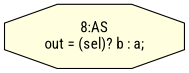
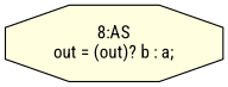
  strict digraph {
    rankdir=LR
    fontname="Roboto Condensed"
-   n1 [ast="<pyverilog.vparser.ast.Assign object at 0x7f47cb4b3450>" def_var="['out']" fillcolor=lightyellow label="8:AS\nout = (sel)? b : a;" statements="[]" style=filled typ=Assign use_var="['sel', 'b', 'a']" shape=octagon fontname="Roboto Condensed"]
+   n1 [ast="<pyverilog.vparser.ast.Assign object at 0x7f47cb4b3450>" def_var="['out']" fillcolor=lightyellow label="8:AS\nout = (out)? b : a;" statements="[]" style=filled typ=Assign use_var="['sel', 'b', 'a']" shape=octagon fontname="Roboto Condensed"]
  }
